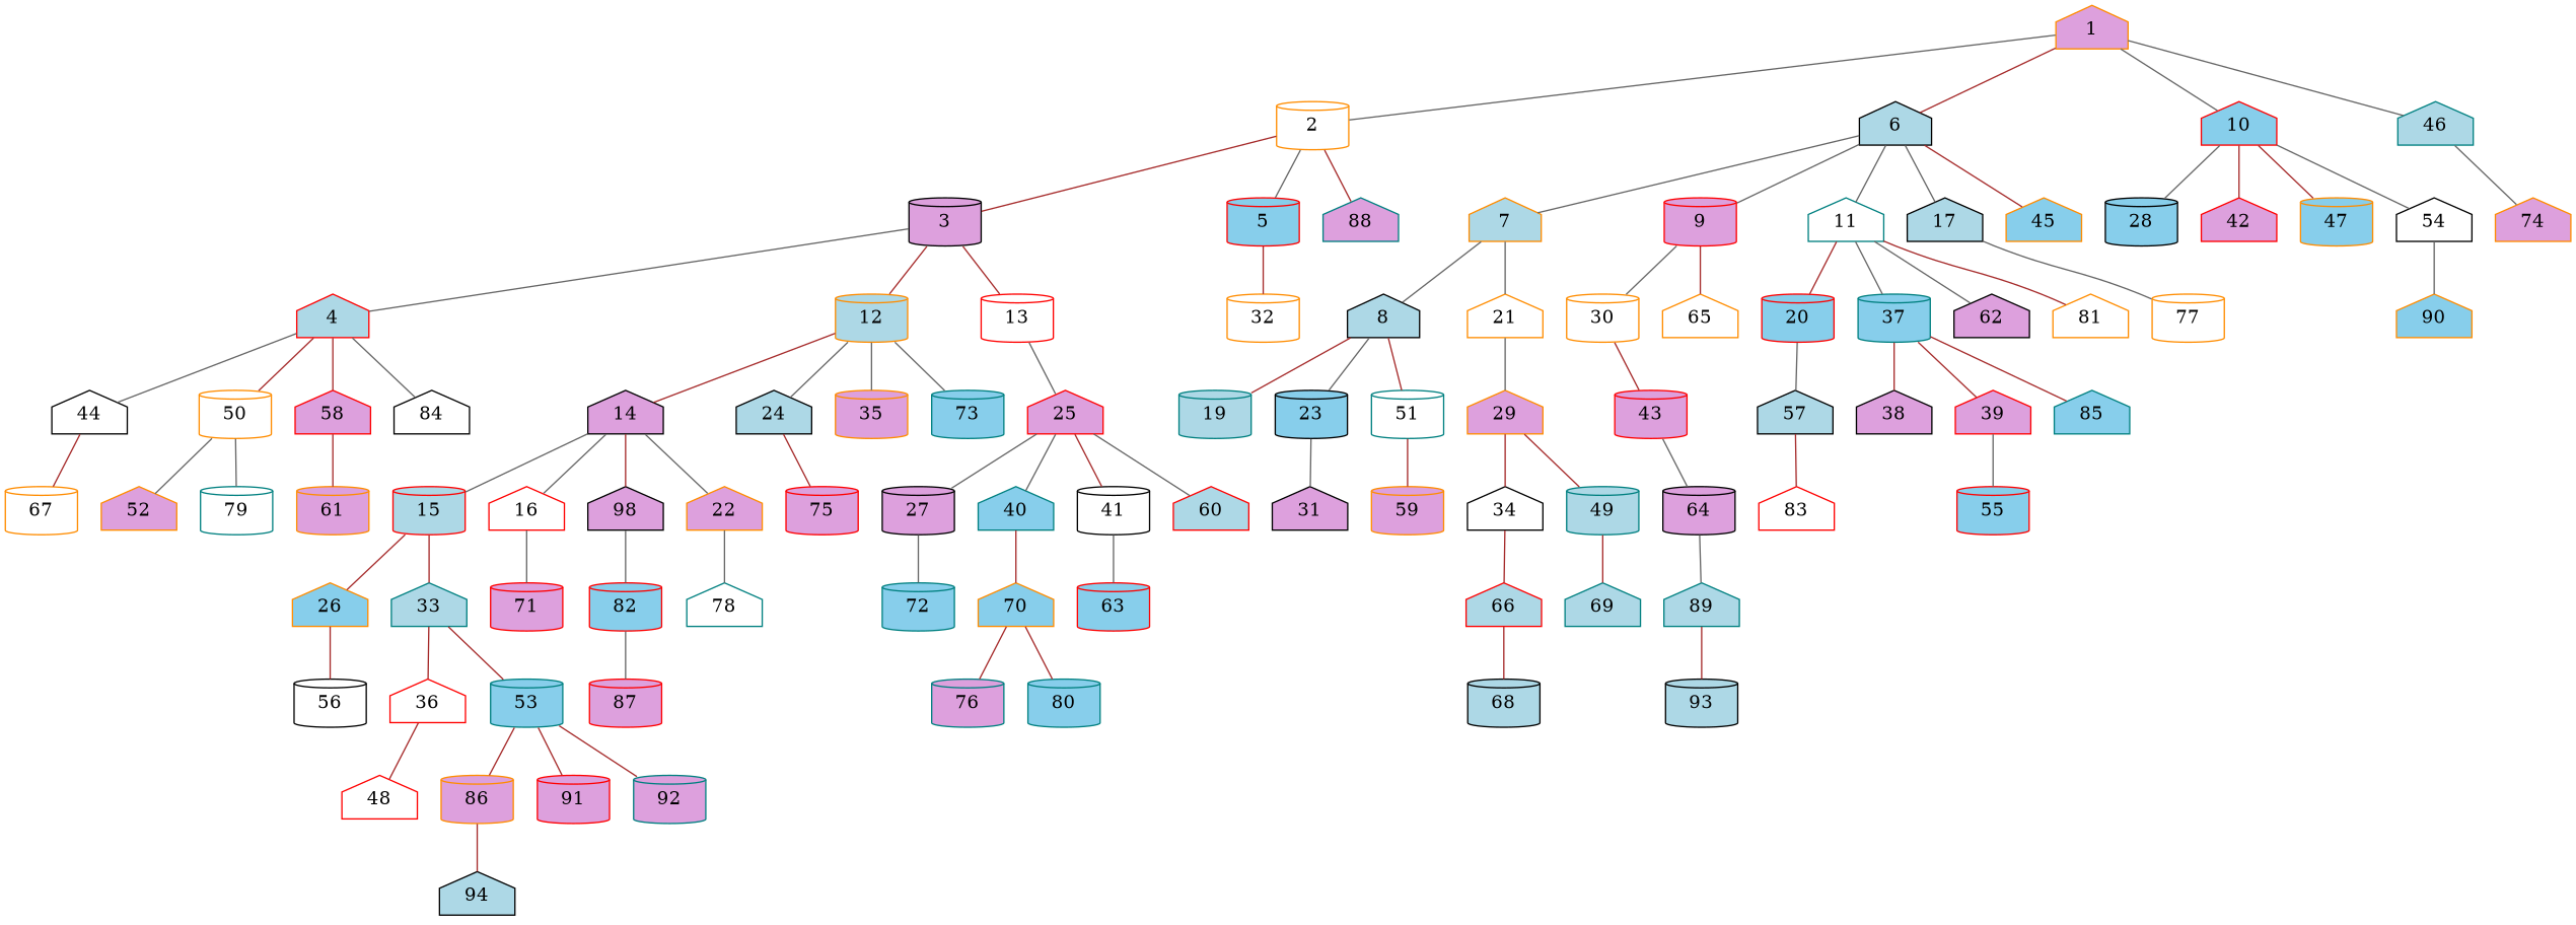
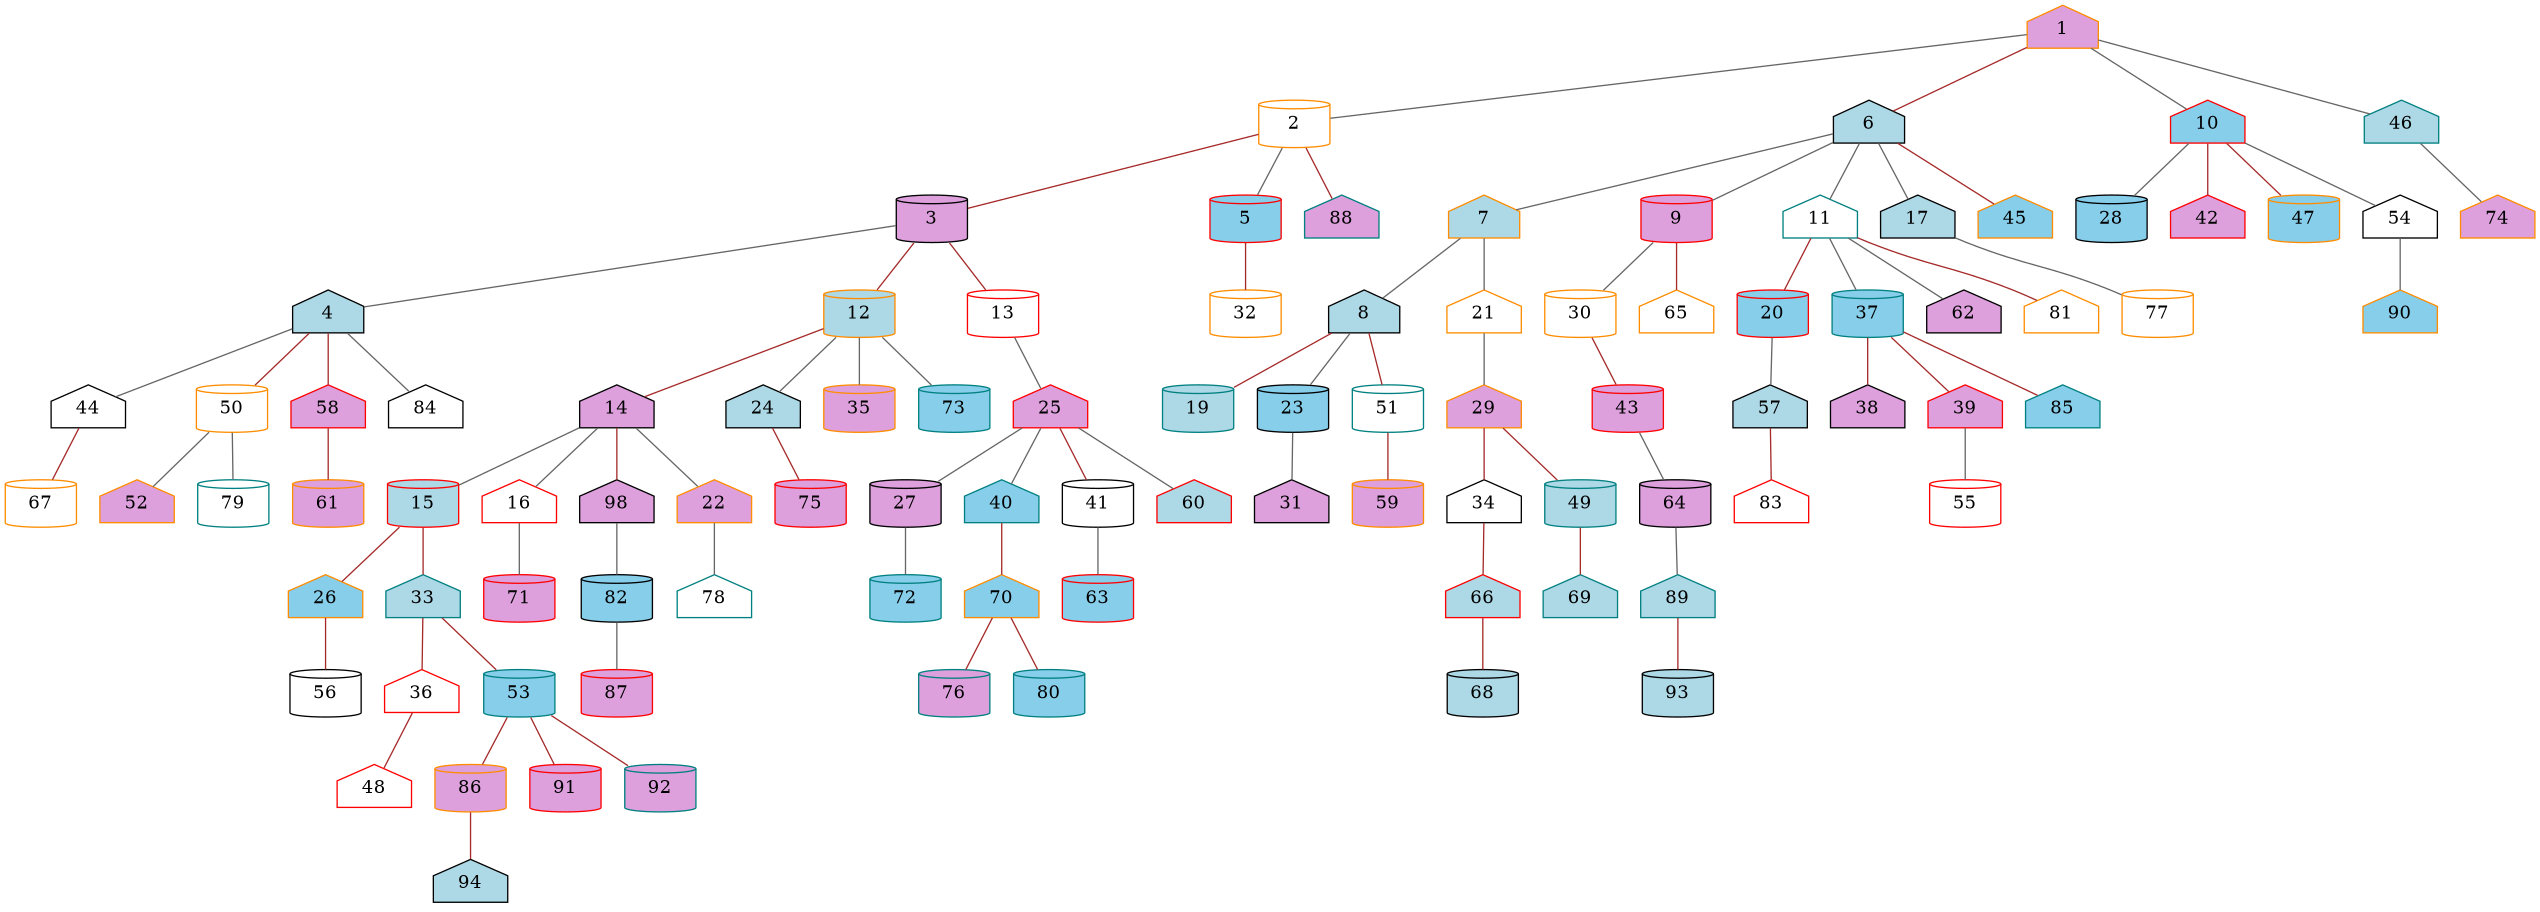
  graph {
    node [color=darkorange fillcolor=plum shape=house style=filled]
    edge [color=brown]
    2 [fillcolor=white shape=cylinder]
    1
    6 [color=black fillcolor=lightblue]
    10 [color=red fillcolor=skyblue]
    46 [color=teal fillcolor=lightblue]
    3 [color=black shape=cylinder]
    5 [color=red fillcolor=skyblue shape=cylinder]
    88 [color=teal]
    7 [fillcolor=lightblue]
    9 [color=red shape=cylinder]
    11 [color=teal fillcolor=white]
    17 [color=black fillcolor=lightblue]
    45 [fillcolor=skyblue]
    28 [color=black fillcolor=skyblue shape=cylinder]
    42 [color=red]
    47 [fillcolor=skyblue shape=cylinder]
    54 [color=black fillcolor=white]
    74
-   4 [color=red fillcolor=lightblue]
+   4 [color=black fillcolor=lightblue]
    12 [fillcolor=lightblue shape=cylinder]
    13 [color=red fillcolor=white shape=cylinder]
    32 [fillcolor=white shape=cylinder]
    44 [color=black fillcolor=white]
    50 [fillcolor=white shape=cylinder]
    58 [color=red]
    84 [color=black fillcolor=white]
    14 [color=black]
    24 [color=black fillcolor=lightblue]
    35 [shape=cylinder]
    73 [color=teal fillcolor=skyblue shape=cylinder]
    25 [color=red]
    67 [fillcolor=white shape=cylinder]
    52
    79 [color=teal fillcolor=white shape=cylinder]
    61 [shape=cylinder]
    8 [color=black fillcolor=lightblue]
    21 [fillcolor=white]
    30 [fillcolor=white shape=cylinder]
    65 [fillcolor=white]
    20 [color=red fillcolor=skyblue shape=cylinder]
    37 [color=teal fillcolor=skyblue shape=cylinder]
    62 [color=black]
    81 [fillcolor=white]
    77 [fillcolor=white shape=cylinder]
    19 [color=teal fillcolor=lightblue shape=cylinder]
    23 [color=black fillcolor=skyblue shape=cylinder]
    51 [color=teal fillcolor=white shape=cylinder]
    29
    31 [color=black]
    59 [shape=cylinder]
    43 [color=red shape=cylinder]
    90 [fillcolor=skyblue]
    57 [color=black fillcolor=lightblue]
    38 [color=black]
    39 [color=red]
    85 [color=teal fillcolor=skyblue]
    15 [color=red fillcolor=lightblue shape=cylinder]
    16 [color=red fillcolor=white]
    n59 [color=black label=98]
    22
    75 [color=red shape=cylinder]
    27 [color=black shape=cylinder]
    40 [color=teal fillcolor=skyblue]
    41 [color=black fillcolor=white shape=cylinder]
    60 [color=red fillcolor=lightblue]
    26 [fillcolor=skyblue]
    33 [color=teal fillcolor=lightblue]
    71 [color=red shape=cylinder]
-   82 [color=red fillcolor=skyblue shape=cylinder]
+   82 [color=black fillcolor=skyblue shape=cylinder]
    78 [color=teal fillcolor=white]
    56 [color=black fillcolor=white shape=cylinder]
    36 [color=red fillcolor=white]
    53 [color=teal fillcolor=skyblue shape=cylinder]
    87 [color=red shape=cylinder]
    83 [color=red fillcolor=white]
    34 [color=black fillcolor=white]
    49 [color=teal fillcolor=lightblue shape=cylinder]
    72 [color=teal fillcolor=skyblue shape=cylinder]
    70 [fillcolor=skyblue]
    63 [color=red fillcolor=skyblue shape=cylinder]
    66 [color=red fillcolor=lightblue]
    69 [color=teal fillcolor=lightblue]
    64 [color=black shape=cylinder]
    48 [color=red fillcolor=white]
    86 [shape=cylinder]
    91 [color=red shape=cylinder]
    92 [color=teal shape=cylinder]
    68 [color=black fillcolor=lightblue shape=cylinder]
-   55 [color=red fillcolor=skyblue shape=cylinder]
+   55 [color=red fillcolor=white shape=cylinder]
    76 [color=teal shape=cylinder]
    80 [color=teal fillcolor=skyblue shape=cylinder]
    89 [color=teal fillcolor=lightblue]
    94 [color=black fillcolor=lightblue]
    93 [color=black fillcolor=lightblue shape=cylinder]
    2 -- 3
    2 -- 5 [color=gray40]
    2 -- 88
    1 -- 2 [color=gray40]
    1 -- 6
    1 -- 10 [color=gray40]
    1 -- 46 [color=gray40]
    6 -- 7 [color=gray40]
    6 -- 9 [color=gray40]
    6 -- 11 [color=gray40]
    6 -- 17 [color=gray40]
    6 -- 45
    10 -- 28 [color=gray40]
    10 -- 42
    10 -- 47
    10 -- 54 [color=gray40]
    46 -- 74 [color=gray40]
    3 -- 4 [color=gray40]
    3 -- 12
    3 -- 13
    5 -- 32
    7 -- 8 [color=gray40]
    7 -- 21 [color=gray40]
    9 -- 30 [color=gray40]
    9 -- 65
    11 -- 20
    11 -- 37 [color=gray40]
    11 -- 62 [color=gray40]
    11 -- 81
    17 -- 77 [color=gray40]
    54 -- 90 [color=gray40]
    4 -- 44 [color=gray40]
    4 -- 50
    4 -- 58
    4 -- 84 [color=gray40]
    12 -- 14
    12 -- 24 [color=gray40]
    12 -- 35 [color=gray40]
    12 -- 73 [color=gray40]
    13 -- 25 [color=gray40]
    44 -- 67
    50 -- 52 [color=gray40]
    50 -- 79 [color=gray40]
    58 -- 61
    14 -- 15 [color=gray40]
    14 -- 16 [color=gray40]
    14 -- n59
    14 -- 22 [color=gray40]
    24 -- 75
    25 -- 27 [color=gray40]
    25 -- 40 [color=gray40]
    25 -- 41
    25 -- 60 [color=gray40]
    8 -- 19
    8 -- 23 [color=gray40]
    8 -- 51
    21 -- 29 [color=gray40]
    30 -- 43
    20 -- 57 [color=gray40]
    37 -- 38
    37 -- 39
    37 -- 85
    23 -- 31 [color=gray40]
    51 -- 59
    29 -- 34
    29 -- 49
    43 -- 64 [color=gray40]
    57 -- 83
    39 -- 55 [color=gray40]
    15 -- 26
    15 -- 33
    16 -- 71 [color=gray40]
    n59 -- 82 [color=gray40]
    22 -- 78 [color=gray40]
    27 -- 72 [color=gray40]
    40 -- 70
    41 -- 63 [color=gray40]
    26 -- 56
    33 -- 36
    33 -- 53
    82 -- 87 [color=gray40]
    36 -- 48
    53 -- 86
    53 -- 91
    53 -- 92
    34 -- 66
    49 -- 69
    70 -- 76
    70 -- 80
    66 -- 68
    64 -- 89 [color=gray40]
    86 -- 94
    89 -- 93
  }
